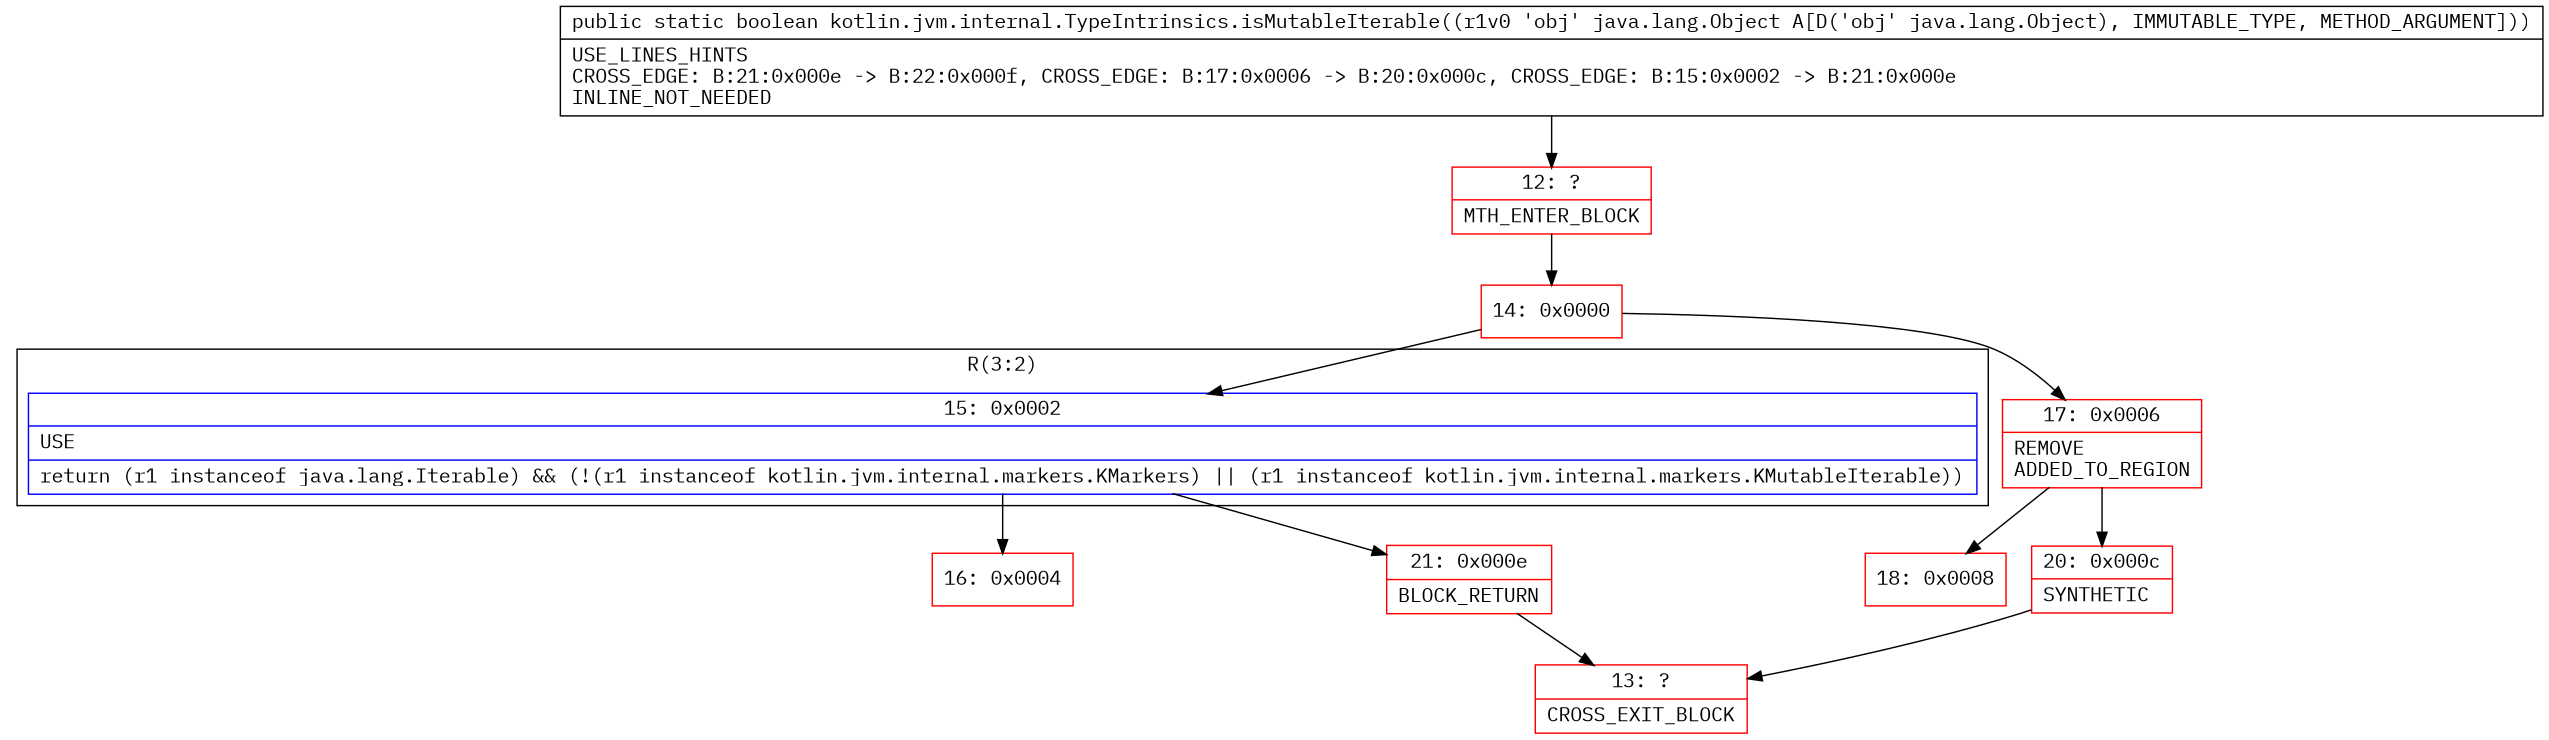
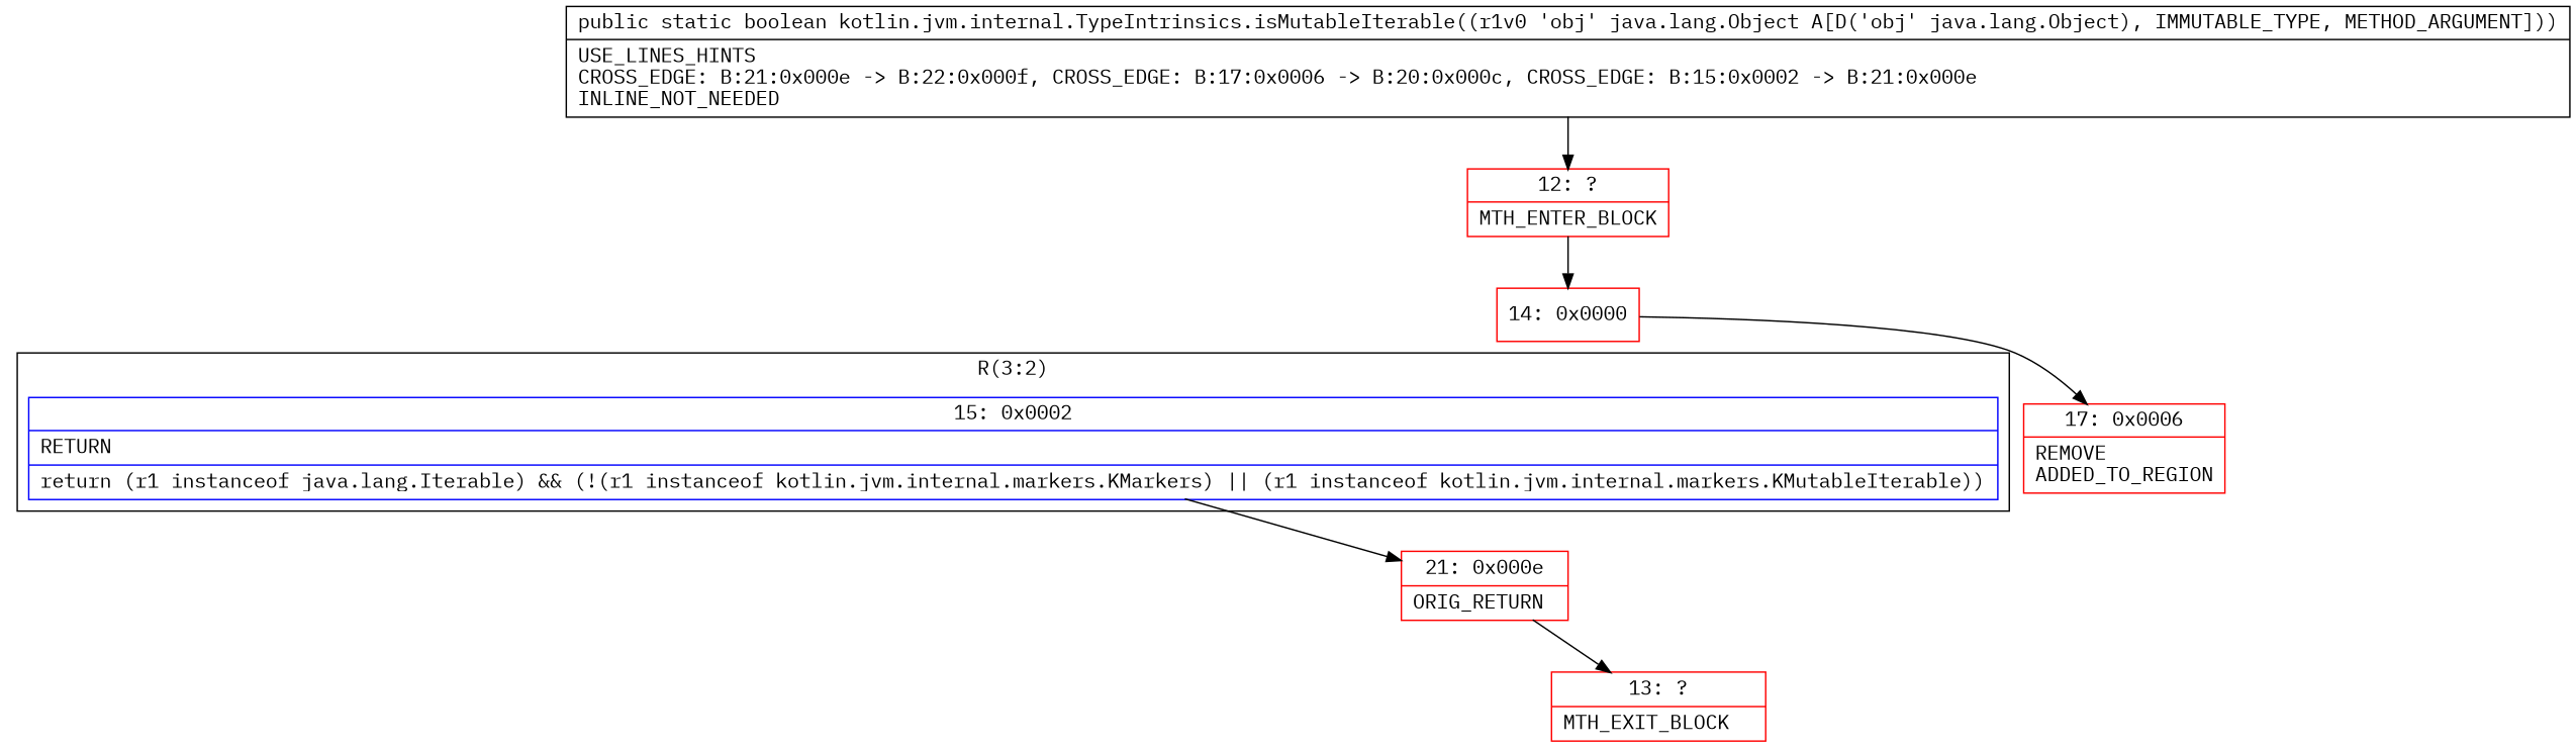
  digraph {
    fontname="IBM Plex Mono"
    node [color=red fontname="IBM Plex Mono" shape=record]
    edge [fontname="IBM Plex Mono"]
-   n1 [color=blue label="{15\:\ 0x0002|USE\l|return (r1 instanceof java.lang.Iterable) && (!(r1 instanceof kotlin.jvm.internal.markers.KMarkers) \|\| (r1 instanceof kotlin.jvm.internal.markers.KMutableIterable))\l}"]
-   n2 [label="{16\:\ 0x0004}"]
-   n3 [label="{21\:\ 0x000e|BLOCK_RETURN\l}"]
-   n4 [label="{13\:\ ?|CROSS_EXIT_BLOCK\l}"]
+   n1 [color=blue label="{15\:\ 0x0002|RETURN\l|return (r1 instanceof java.lang.Iterable) && (!(r1 instanceof kotlin.jvm.internal.markers.KMarkers) \|\| (r1 instanceof kotlin.jvm.internal.markers.KMutableIterable))\l}"]
+   n3 [label="{21\:\ 0x000e|ORIG_RETURN\l}"]
+   n4 [label="{13\:\ ?|MTH_EXIT_BLOCK\l}"]
    n5 [label="{12\:\ ?|MTH_ENTER_BLOCK\l}"]
    n6 [label="{14\:\ 0x0000}"]
    n7 [label="{17\:\ 0x0006|REMOVE\lADDED_TO_REGION\l}"]
-   n8 [label="{18\:\ 0x0008}"]
-   n9 [label="{20\:\ 0x000c|SYNTHETIC\l}"]
    n10 [label="{public static boolean kotlin.jvm.internal.TypeIntrinsics.isMutableIterable((r1v0 'obj' java.lang.Object A[D('obj' java.lang.Object), IMMUTABLE_TYPE, METHOD_ARGUMENT]))  | USE_LINES_HINTS\lCROSS_EDGE: B:21:0x000e \-\> B:22:0x000f, CROSS_EDGE: B:17:0x0006 \-\> B:20:0x000c, CROSS_EDGE: B:15:0x0002 \-\> B:21:0x000e\lINLINE_NOT_NEEDED\l}" color=""]
    subgraph cluster_1 {
      label="R(3:2)"
      n1
    }
-   n1 -> n2
    n1 -> n3
    n3 -> n4
    n5 -> n6
-   n6 -> n1
    n6 -> n7
-   n7 -> n8
-   n7 -> n9
-   n9 -> n4
    n10 -> n5
  }
